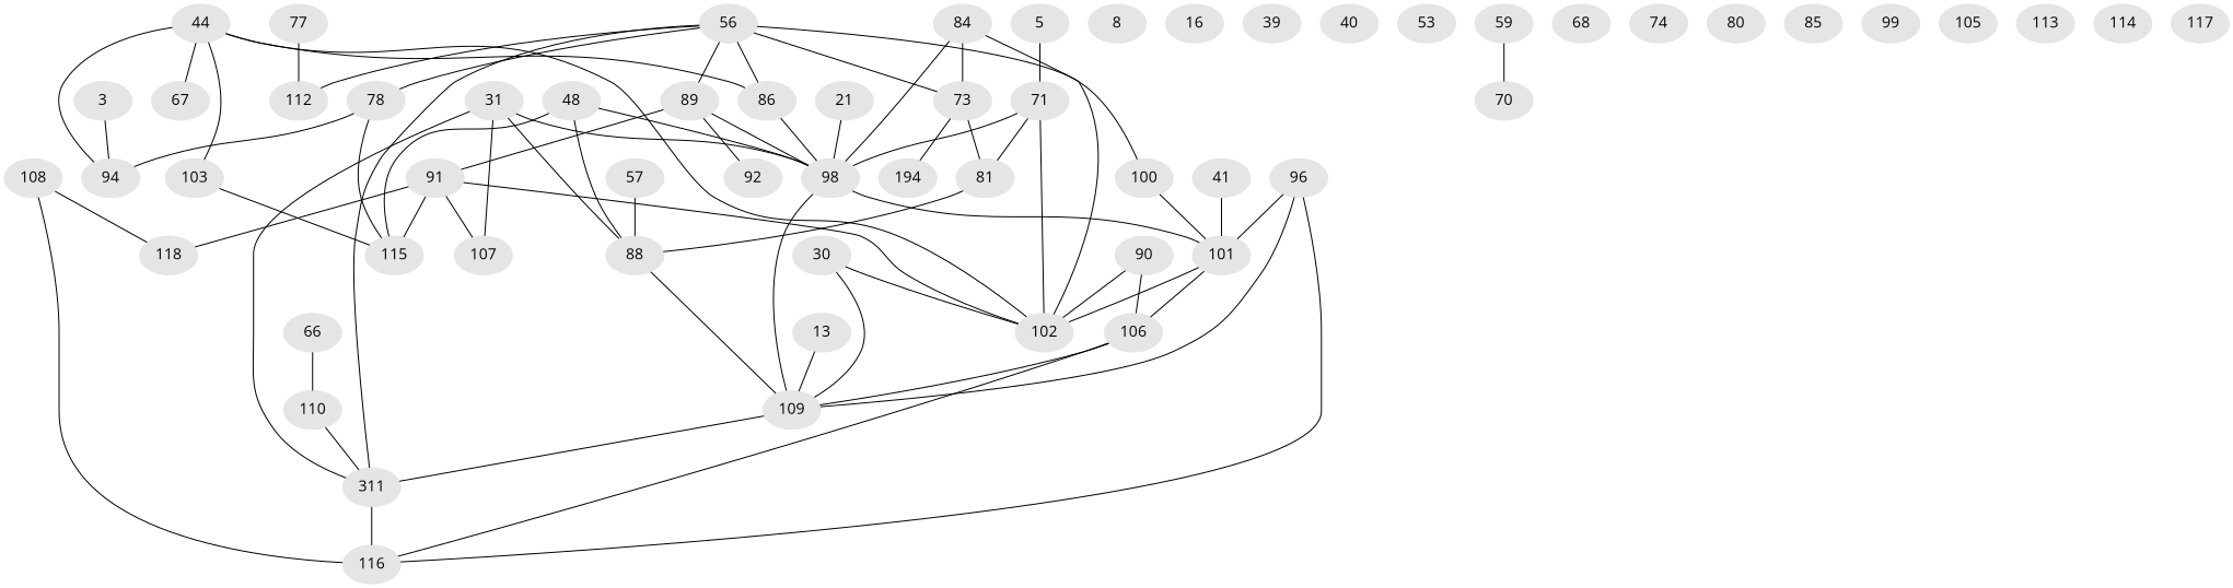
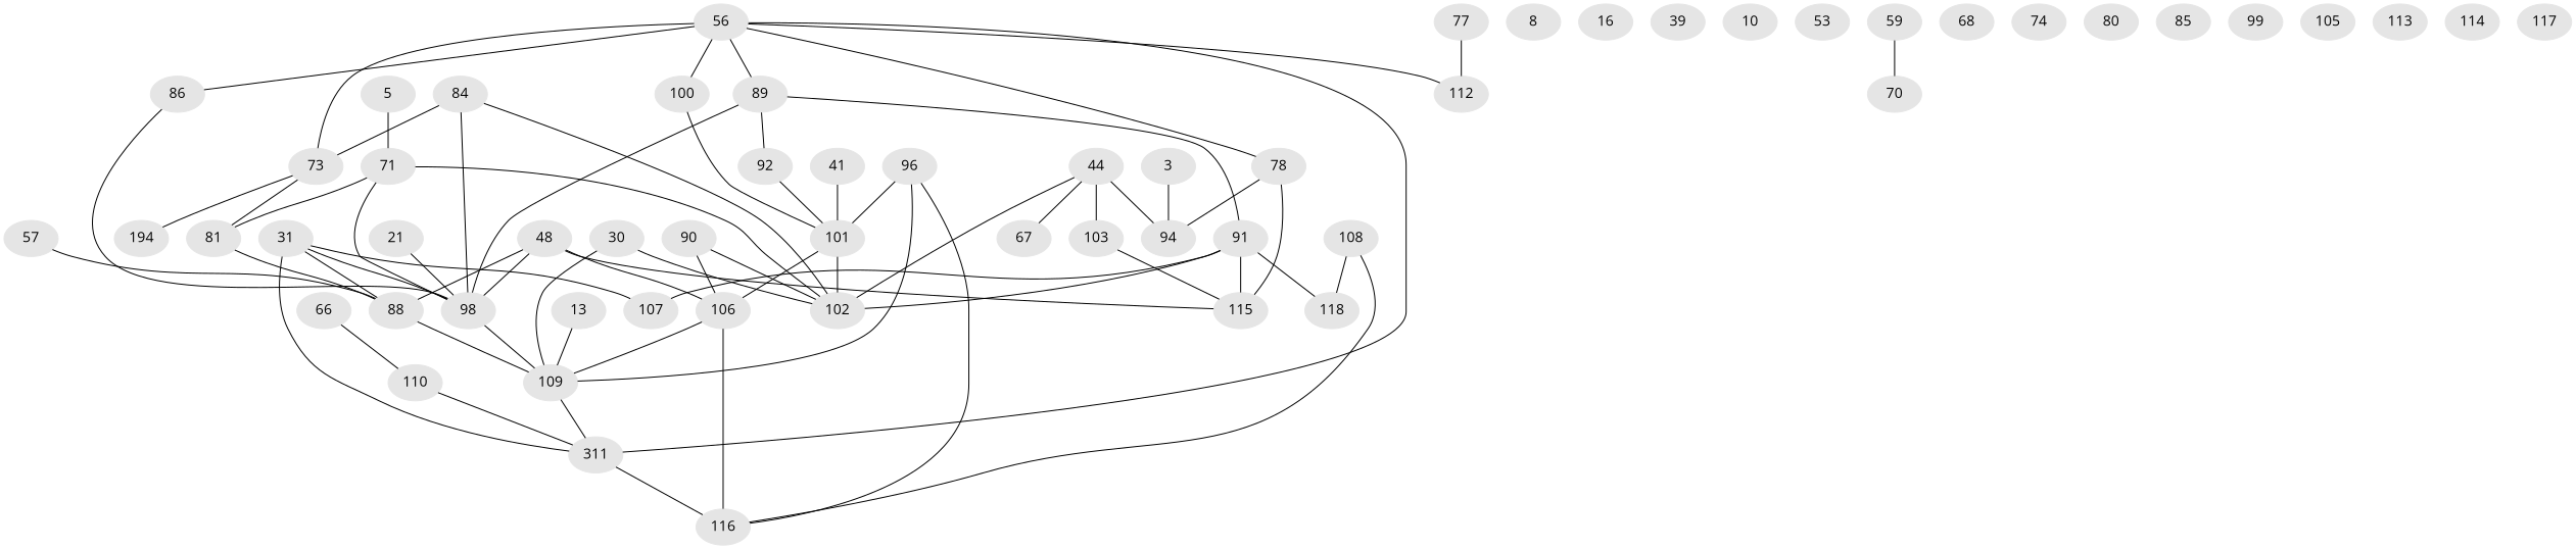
  graph {
    fontname="Open Sans"
    node [color=gray90 fontname="Open Sans" style=filled]
    edge [fontname="Open Sans"]
    94 [super="+76"]
    3
    71 [super="+63"]
    5
    8
    109 [super="+69+22"]
    n7 [label=311 super="+35"]
    13
    16
    98 [super="+82+84+62+93+54"]
    101 [super="+15+95"]
    21
    n13 [label=84]
    73
    102 [super="+1+87"]
    81 [super="+17"]
    n17 [label=194]
    30 [super="+9"]
    31 [super="+12"]
    88 [super="+19"]
    107
    112 [super="+36"]
    77
    116 [super="+14"]
    39
-   40
+   40 [label=10]
    106 [super="+97"]
    41
    44
    67
    86 [super="+23+4+46+65"]
    103
    115 [super="+51"]
    48
    53
    56 [super="+6+52"]
    78
    89 [super="+79"]
    100 [super="+64"]
    91 [super="+37+18+72+55"]
    92
    57
    59
    70
    110 [super="+43"]
    66
    68
    74
    n49 [label=80]
    85
    118
    90
    96
    99
    105
    108
    113
    114
    117
    3 -- 94
    71 -- 98
    71 -- 102 [weight=2]
    71 -- 81
    5 -- 71 [weight=2]
    109 -- n7
    n7 -- 116 [weight=2]
    13 -- 109
    98 -- 109 [weight=2]
-   98 -- 101
+   92 -- 101
    101 -- 102 [weight=2]
    101 -- 106
    21 -- 98
    n13 -- 98
    n13 -- 73
    n13 -- 102
    73 -- 81
    73 -- n17
    81 -- 88
    30 -- 109
    30 -- 102
    31 -- n7
    31 -- 98
    31 -- 88 [weight=2]
    31 -- 107
    88 -- 109 [weight=2]
    77 -- 112
    106 -- 109
    106 -- 116
    41 -- 101
    44 -- 94 [weight=2]
    44 -- 102
    44 -- 67
-   44 -- 86
    44 -- 103
    86 -- 98
    103 -- 115
    48 -- 98
    48 -- 88
+   48 -- 106
    48 -- 115
    56 -- n7
    56 -- 73 [weight=2]
    56 -- 112
    56 -- 86
    56 -- 78
    56 -- 89
    56 -- 100
    78 -- 94
    78 -- 115
    89 -- 98
    89 -- 91
    89 -- 92
    100 -- 101
    91 -- 102 [weight=3]
    91 -- 107
    91 -- 115 [weight=2]
    91 -- 118
    57 -- 88
    59 -- 70
    110 -- n7
    66 -- 110
    90 -- 102
    90 -- 106
    96 -- 109 [weight=2]
    96 -- 101
    96 -- 116
    108 -- 116
    108 -- 118
  }
